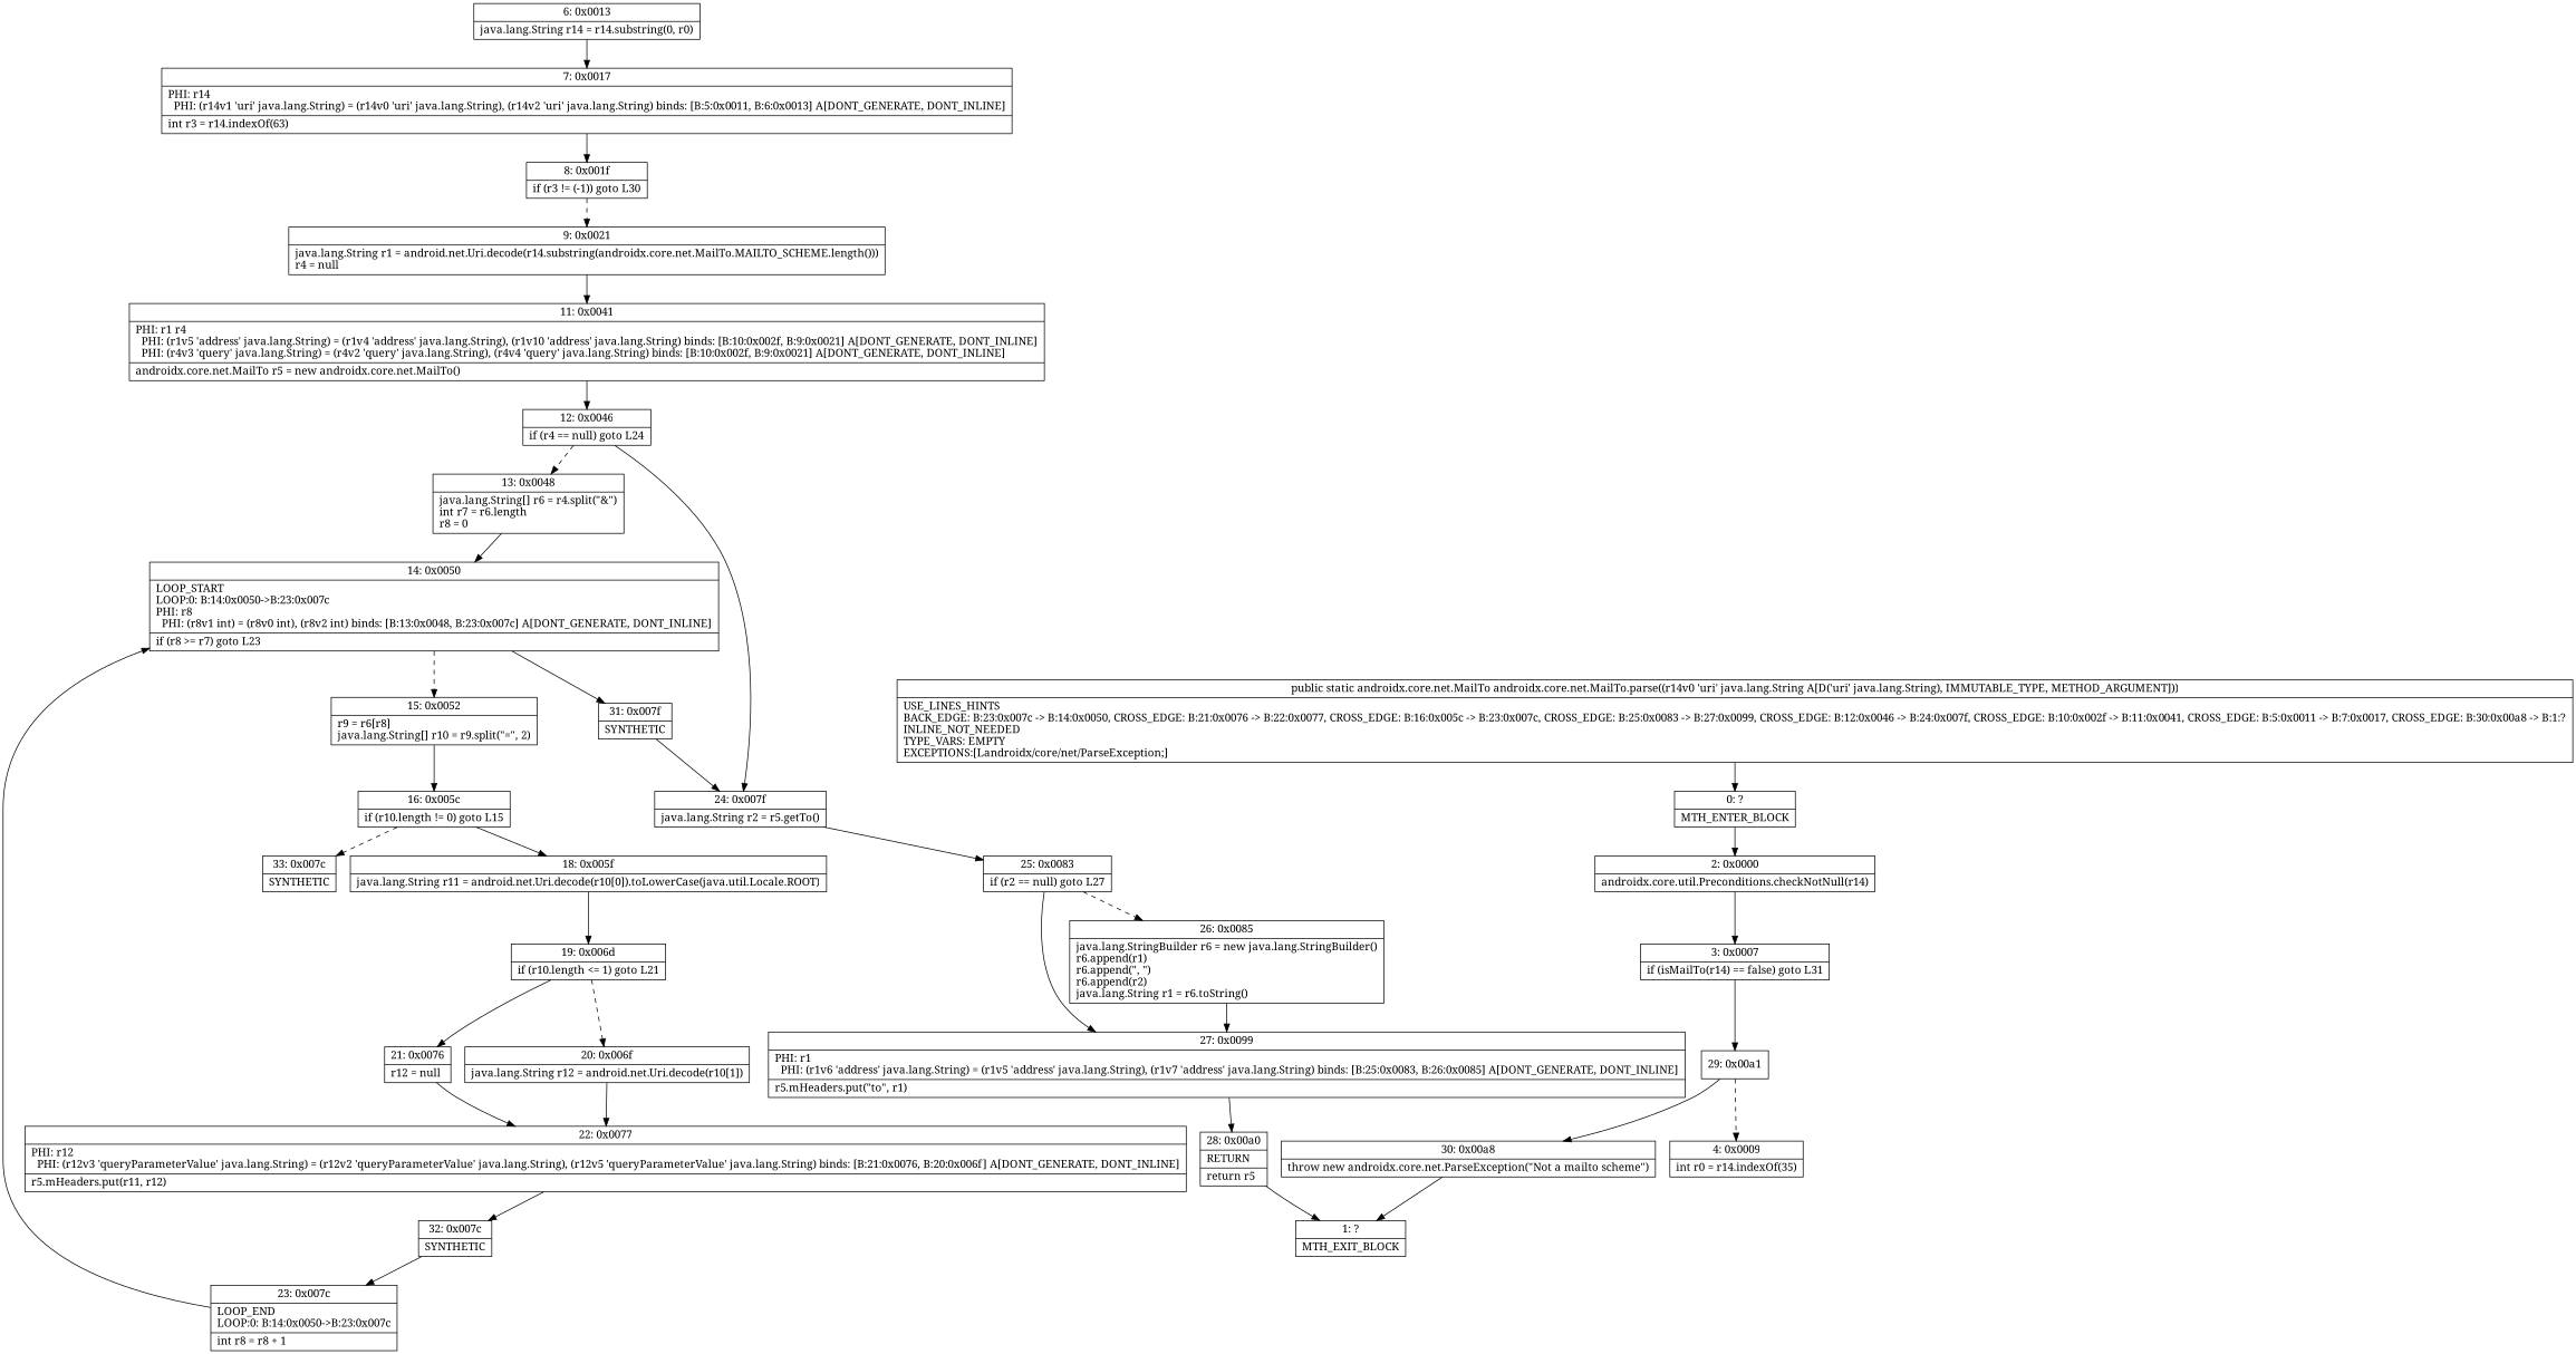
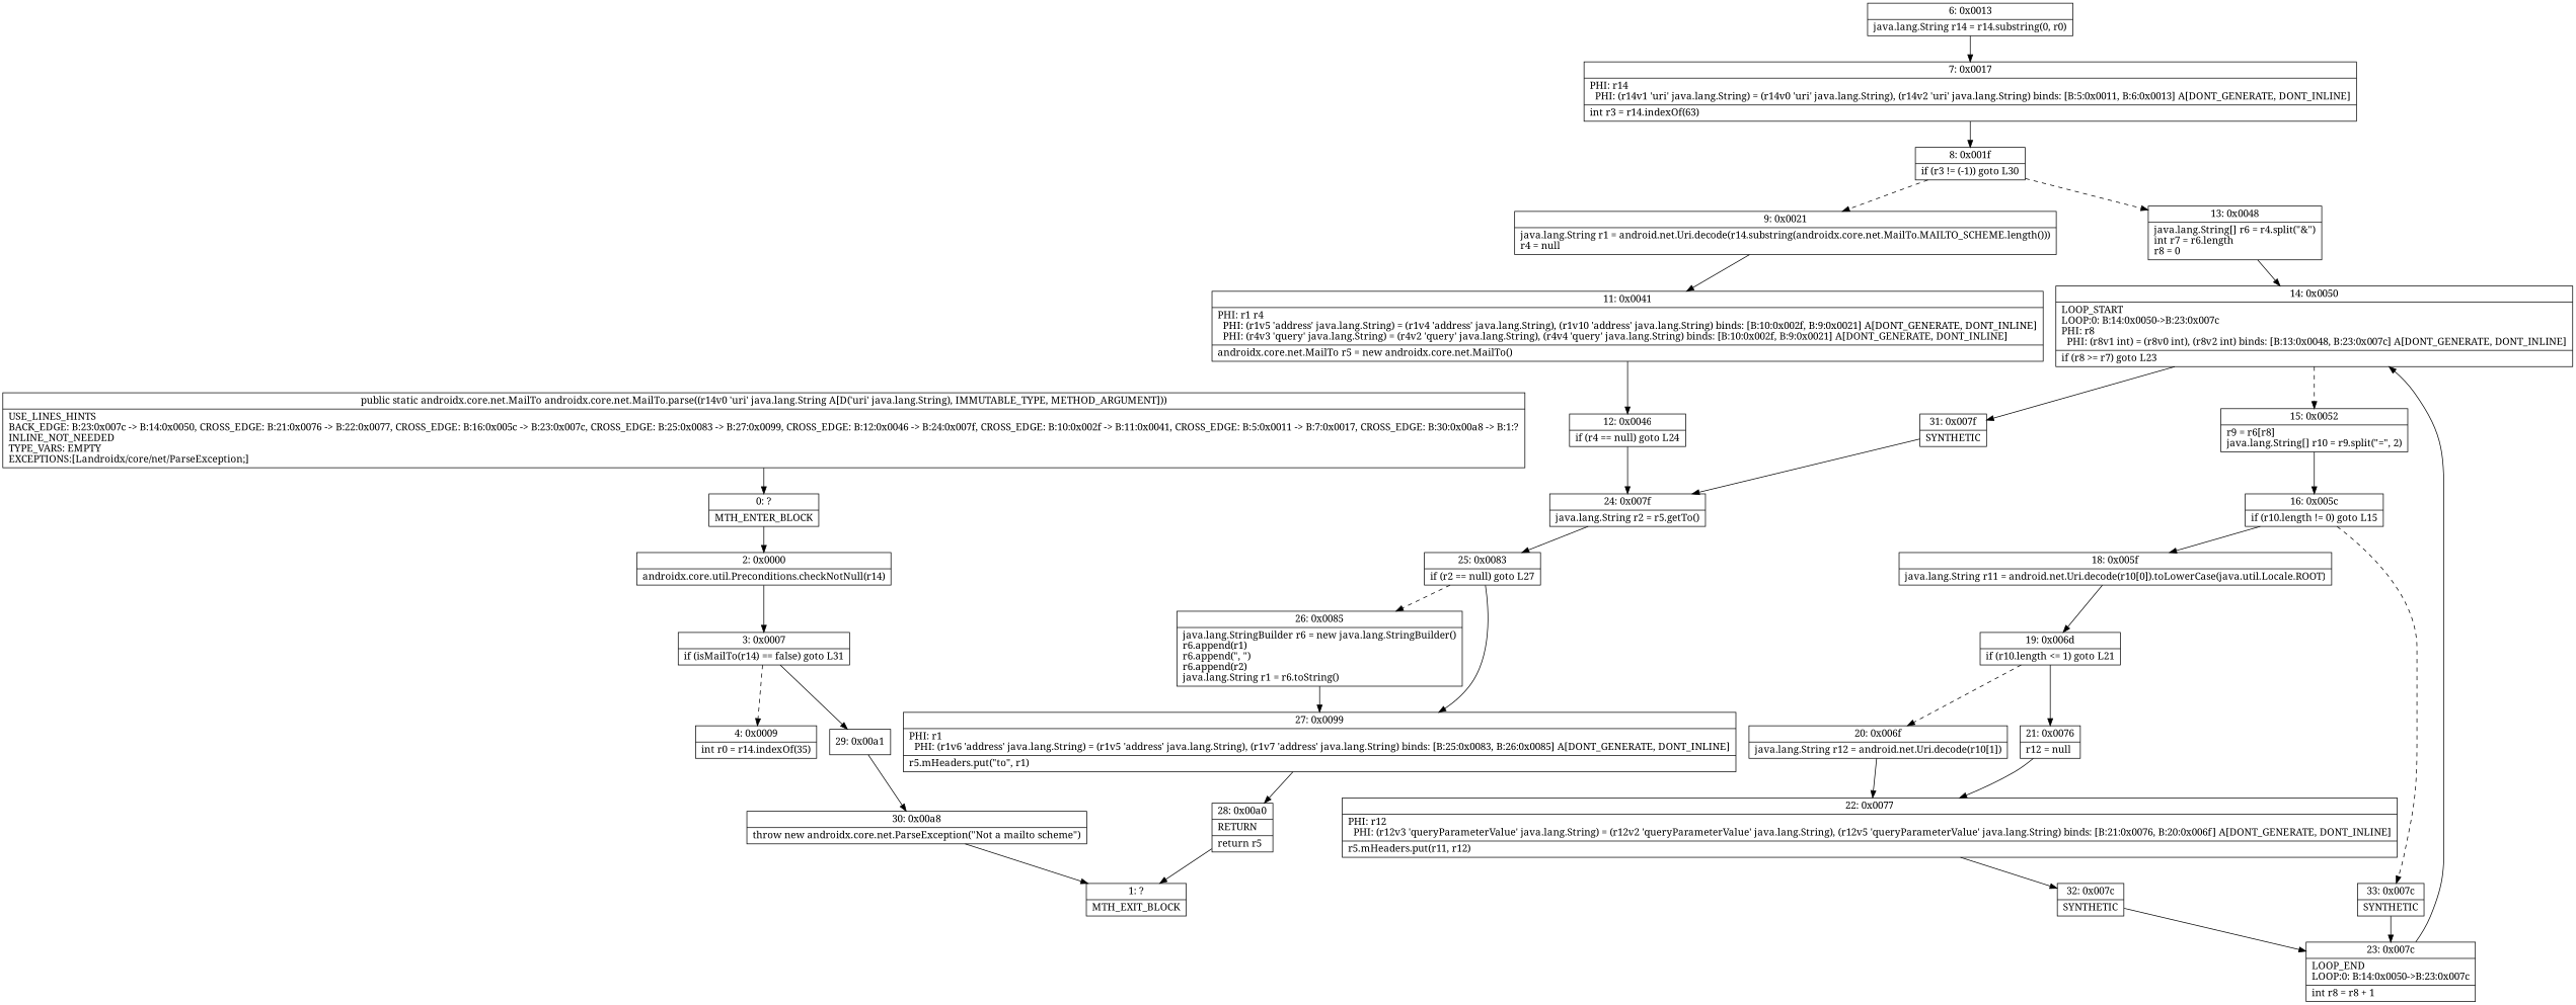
  digraph {
    fontname="Noto Serif"
    node [fontname="Noto Serif" shape=record]
    edge [fontname="Noto Serif"]
    n1 [label="{0\:\ ?|MTH_ENTER_BLOCK\l}"]
    n2 [label="{2\:\ 0x0000|androidx.core.util.Preconditions.checkNotNull(r14)\l}"]
    n3 [label="{3\:\ 0x0007|if (isMailTo(r14) == false) goto L31\l}"]
    n4 [label="{4\:\ 0x0009|int r0 = r14.indexOf(35)\l}"]
    n5 [label="{29\:\ 0x00a1}"]
    n6 [label="{30\:\ 0x00a8|throw new androidx.core.net.ParseException(\"Not a mailto scheme\")\l}"]
    n7 [label="{6\:\ 0x0013|java.lang.String r14 = r14.substring(0, r0)\l}"]
    n8 [label="{7\:\ 0x0017|PHI: r14 \l  PHI: (r14v1 'uri' java.lang.String) = (r14v0 'uri' java.lang.String), (r14v2 'uri' java.lang.String) binds: [B:5:0x0011, B:6:0x0013] A[DONT_GENERATE, DONT_INLINE]\l|int r3 = r14.indexOf(63)\l}"]
    n9 [label="{8\:\ 0x001f|if (r3 != (\-1)) goto L30\l}"]
    n10 [label="{9\:\ 0x0021|java.lang.String r1 = android.net.Uri.decode(r14.substring(androidx.core.net.MailTo.MAILTO_SCHEME.length()))\lr4 = null\l}"]
    n11 [label="{11\:\ 0x0041|PHI: r1 r4 \l  PHI: (r1v5 'address' java.lang.String) = (r1v4 'address' java.lang.String), (r1v10 'address' java.lang.String) binds: [B:10:0x002f, B:9:0x0021] A[DONT_GENERATE, DONT_INLINE]\l  PHI: (r4v3 'query' java.lang.String) = (r4v2 'query' java.lang.String), (r4v4 'query' java.lang.String) binds: [B:10:0x002f, B:9:0x0021] A[DONT_GENERATE, DONT_INLINE]\l|androidx.core.net.MailTo r5 = new androidx.core.net.MailTo()\l}"]
    n12 [label="{12\:\ 0x0046|if (r4 == null) goto L24\l}"]
    n13 [label="{13\:\ 0x0048|java.lang.String[] r6 = r4.split(\"&\")\lint r7 = r6.length\lr8 = 0\l}"]
    n14 [label="{24\:\ 0x007f|java.lang.String r2 = r5.getTo()\l}"]
    n15 [label="{14\:\ 0x0050|LOOP_START\lLOOP:0: B:14:0x0050\-\>B:23:0x007c\lPHI: r8 \l  PHI: (r8v1 int) = (r8v0 int), (r8v2 int) binds: [B:13:0x0048, B:23:0x007c] A[DONT_GENERATE, DONT_INLINE]\l|if (r8 \>= r7) goto L23\l}"]
    n16 [label="{25\:\ 0x0083|if (r2 == null) goto L27\l}"]
    n17 [label="{15\:\ 0x0052|r9 = r6[r8]\ljava.lang.String[] r10 = r9.split(\"=\", 2)\l}"]
    n18 [label="{31\:\ 0x007f|SYNTHETIC\l}"]
    n19 [label="{16\:\ 0x005c|if (r10.length != 0) goto L15\l}"]
    n20 [label="{18\:\ 0x005f|java.lang.String r11 = android.net.Uri.decode(r10[0]).toLowerCase(java.util.Locale.ROOT)\l}"]
    n21 [label="{33\:\ 0x007c|SYNTHETIC\l}"]
    n22 [label="{19\:\ 0x006d|if (r10.length \<= 1) goto L21\l}"]
    n23 [label="{23\:\ 0x007c|LOOP_END\lLOOP:0: B:14:0x0050\-\>B:23:0x007c\l|int r8 = r8 + 1\l}"]
    n24 [label="{20\:\ 0x006f|java.lang.String r12 = android.net.Uri.decode(r10[1])\l}"]
    n25 [label="{21\:\ 0x0076|r12 = null\l}"]
    n26 [label="{22\:\ 0x0077|PHI: r12 \l  PHI: (r12v3 'queryParameterValue' java.lang.String) = (r12v2 'queryParameterValue' java.lang.String), (r12v5 'queryParameterValue' java.lang.String) binds: [B:21:0x0076, B:20:0x006f] A[DONT_GENERATE, DONT_INLINE]\l|r5.mHeaders.put(r11, r12)\l}"]
    n27 [label="{32\:\ 0x007c|SYNTHETIC\l}"]
    n28 [label="{26\:\ 0x0085|java.lang.StringBuilder r6 = new java.lang.StringBuilder()\lr6.append(r1)\lr6.append(\", \")\lr6.append(r2)\ljava.lang.String r1 = r6.toString()\l}"]
    n29 [label="{27\:\ 0x0099|PHI: r1 \l  PHI: (r1v6 'address' java.lang.String) = (r1v5 'address' java.lang.String), (r1v7 'address' java.lang.String) binds: [B:25:0x0083, B:26:0x0085] A[DONT_GENERATE, DONT_INLINE]\l|r5.mHeaders.put(\"to\", r1)\l}"]
    n30 [label="{28\:\ 0x00a0|RETURN\l|return r5\l}"]
    n31 [label="{1\:\ ?|MTH_EXIT_BLOCK\l}"]
    n32 [label="{public static androidx.core.net.MailTo androidx.core.net.MailTo.parse((r14v0 'uri' java.lang.String A[D('uri' java.lang.String), IMMUTABLE_TYPE, METHOD_ARGUMENT]))  | USE_LINES_HINTS\lBACK_EDGE: B:23:0x007c \-\> B:14:0x0050, CROSS_EDGE: B:21:0x0076 \-\> B:22:0x0077, CROSS_EDGE: B:16:0x005c \-\> B:23:0x007c, CROSS_EDGE: B:25:0x0083 \-\> B:27:0x0099, CROSS_EDGE: B:12:0x0046 \-\> B:24:0x007f, CROSS_EDGE: B:10:0x002f \-\> B:11:0x0041, CROSS_EDGE: B:5:0x0011 \-\> B:7:0x0017, CROSS_EDGE: B:30:0x00a8 \-\> B:1:?\lINLINE_NOT_NEEDED\lTYPE_VARS: EMPTY\lEXCEPTIONS:[Landroidx\/core\/net\/ParseException;]\l}"]
    n1 -> n2
    n2 -> n3
-   n5 -> n4 [style=dashed]
+   n3 -> n4 [style=dashed]
    n3 -> n5
    n5 -> n6
    n6 -> n31
    n7 -> n8
    n8 -> n9
    n9 -> n10 [style=dashed]
    n10 -> n11
    n11 -> n12
-   n12 -> n13 [style=dashed]
+   n9 -> n13 [style=dashed]
    n12 -> n14
    n13 -> n15
    n14 -> n16
    n15 -> n17 [style=dashed]
    n15 -> n18
    n16 -> n28 [style=dashed]
    n16 -> n29
    n17 -> n19
    n18 -> n14
    n19 -> n20
    n19 -> n21 [style=dashed]
    n20 -> n22
+   n21 -> n23
    n22 -> n24 [style=dashed]
    n22 -> n25
    n23 -> n15
    n24 -> n26
    n25 -> n26
    n26 -> n27
    n27 -> n23
    n28 -> n29
    n29 -> n30
    n30 -> n31
    n32 -> n1
  }
